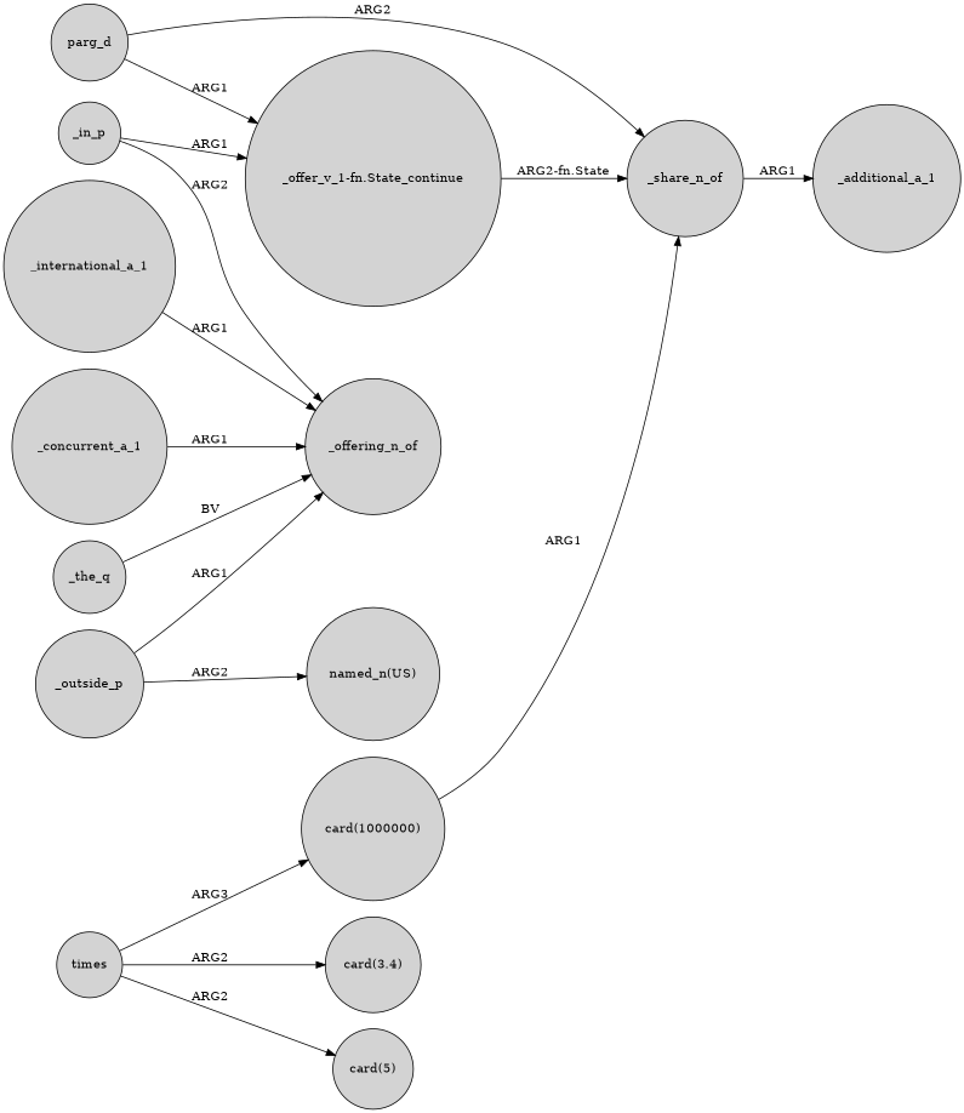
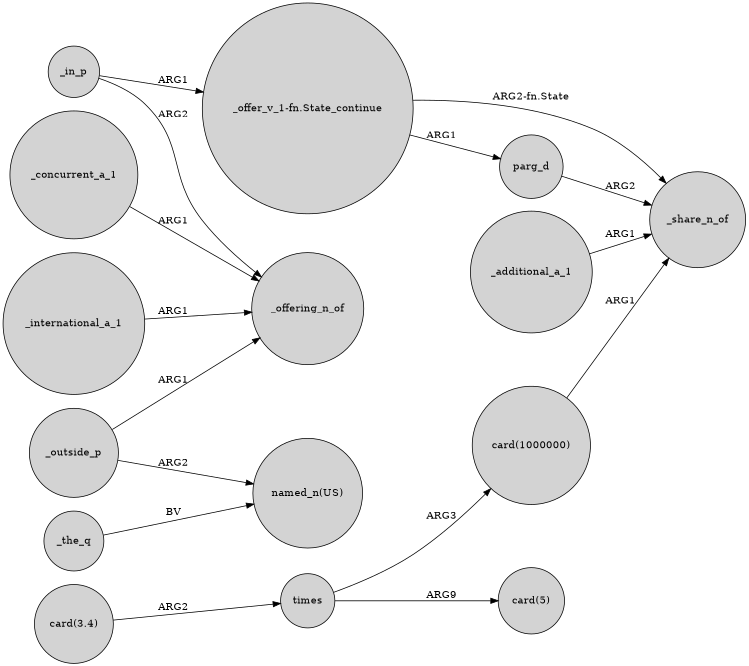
  digraph {
    rankdir=LR
    node [shape=circle style=filled]
    times
    "card(1000000)"
    "card(5)"
    "card(3.4)"
    _share_n_of
    "_offer_v_1-fn.State_continue"
    parg_d
    _outside_p
    _offering_n_of
    "named_n(US)"
    _concurrent_a_1
    _in_p
    _the_q
    _additional_a_1
    _international_a_1
    times -> "card(1000000)" [label=ARG3]
-   times -> "card(5)" [label=ARG2]
-   times -> "card(3.4)" [label=ARG2]
+   times -> "card(5)" [label=ARG9]
+   "card(3.4)" -> times [label=ARG2]
    "card(1000000)" -> _share_n_of [label=ARG1]
    "_offer_v_1-fn.State_continue" -> _share_n_of [label="ARG2-fn.State"]
    parg_d -> _share_n_of [label=ARG2]
-   parg_d -> "_offer_v_1-fn.State_continue" [label=ARG1]
+   "_offer_v_1-fn.State_continue" -> parg_d [label=ARG1]
    _outside_p -> _offering_n_of [label=ARG1]
    _outside_p -> "named_n(US)" [label=ARG2]
    _concurrent_a_1 -> _offering_n_of [label=ARG1]
    _in_p -> "_offer_v_1-fn.State_continue" [label=ARG1]
    _in_p -> _offering_n_of [label=ARG2]
-   _the_q -> _offering_n_of [label=BV]
-   _share_n_of -> _additional_a_1 [label=ARG1]
+   _the_q -> "named_n(US)" [label=BV]
+   _additional_a_1 -> _share_n_of [label=ARG1]
    _international_a_1 -> _offering_n_of [label=ARG1]
  }
